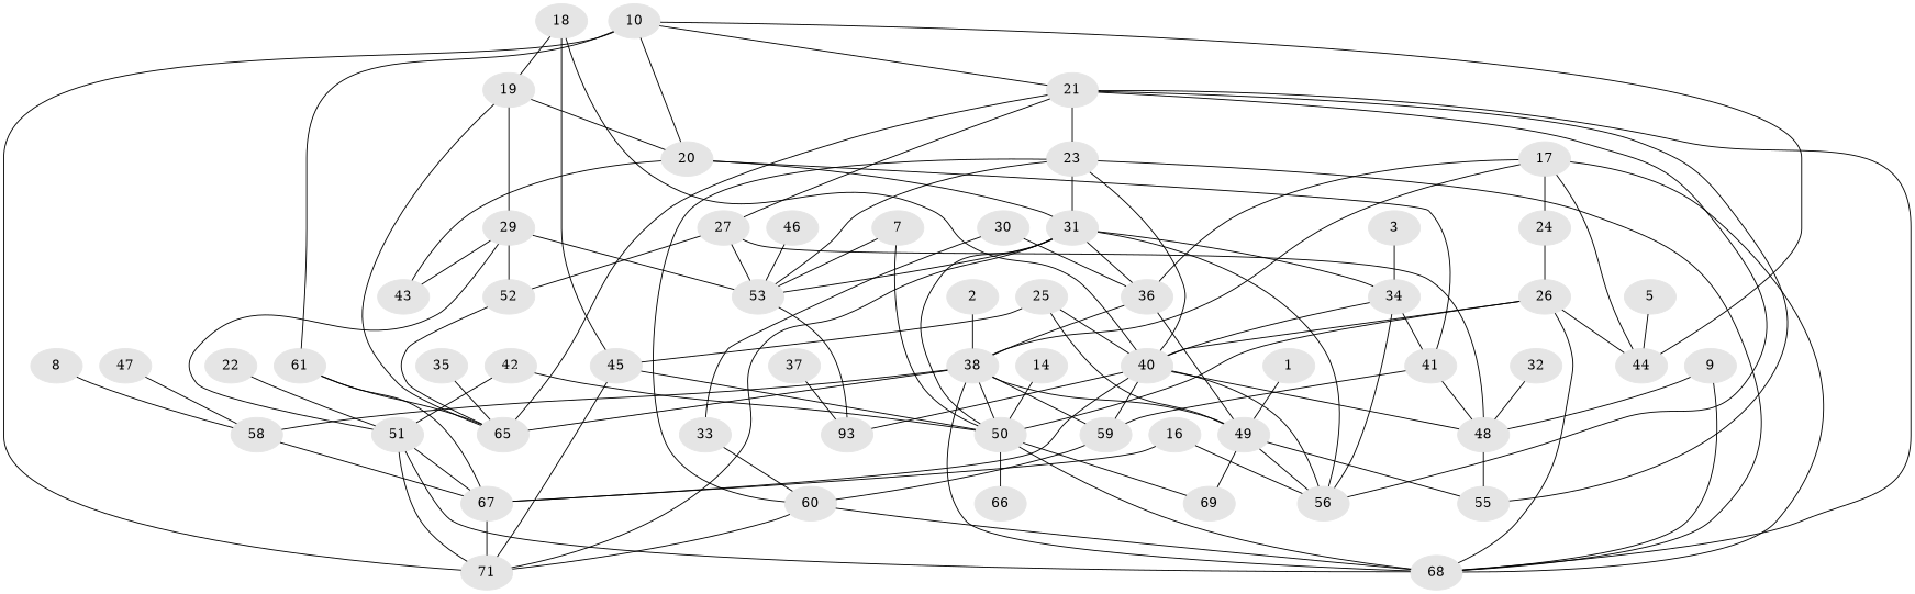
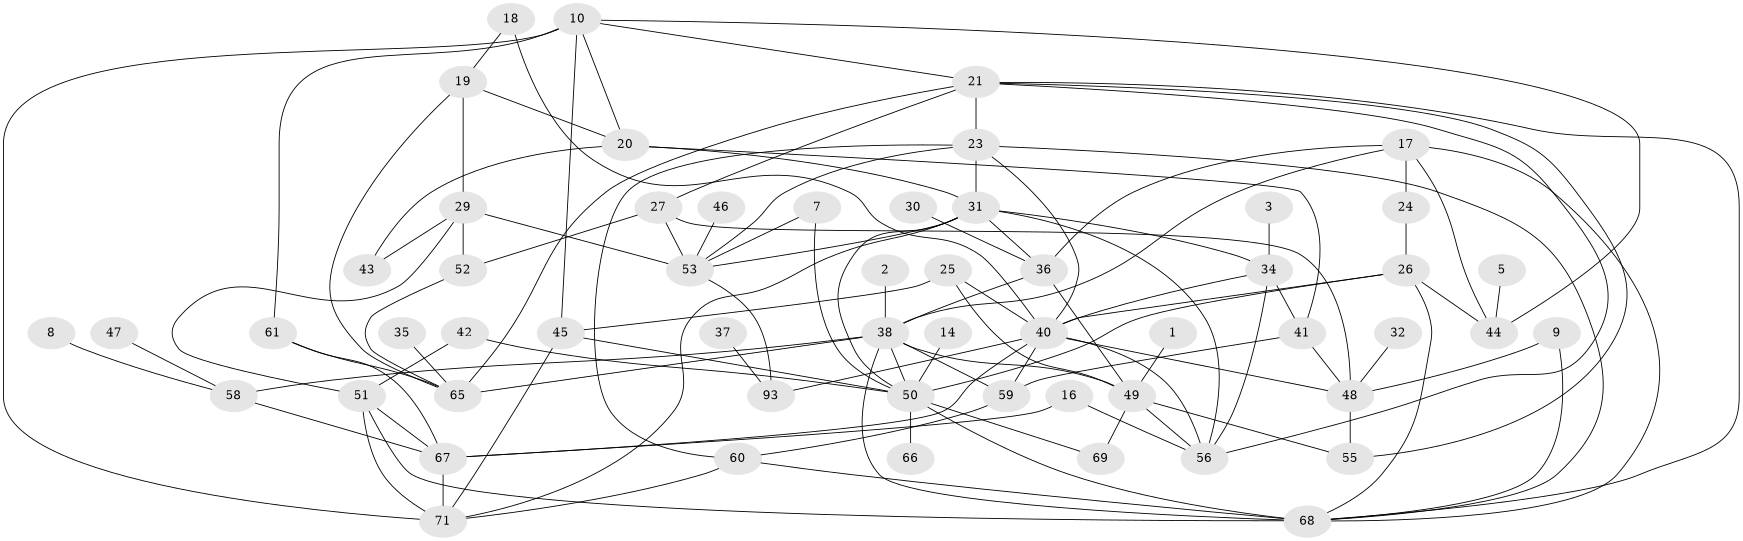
  graph {
    node [color=gray90 style=filled]
    edge [weight=1.0]
    1
    49
    56
    55
    69
    2
    38
    50
    58
    68
    65
    59
    3
    34
    40
    41
    5
    44
    7
    53
    66
    n22 [label=93]
    8
    67
    9
    48
    10
    20
    21
    45
    61
    71
    31
    43
    23
    27
    36
    52
    14
    16
    17
    24
    26
    18
    19
    29
    51
    60
-   22
    25
    30
-   33
    32
    35
    37
    42
    46
    47
    1 -- 49
    49 -- 56
    49 -- 55
    49 -- 69
    2 -- 38
    38 -- 49
    38 -- 50
    38 -- 58
    38 -- 68
    38 -- 65
    38 -- 59
    50 -- 69
    50 -- 68
    50 -- 66
    58 -- 67
    59 -- 60
    3 -- 34
    34 -- 56
    34 -- 40
    34 -- 41
    40 -- 56
    40 -- 59
    40 -- n22
    40 -- 67
    40 -- 48
    41 -- 59
    41 -- 48
    5 -- 44
    7 -- 50
    7 -- 53
    53 -- n22
    8 -- 58
    67 -- 71
    9 -- 68
    9 -- 48
    48 -- 55
    10 -- 44
    10 -- 20
    10 -- 21
-   18 -- 45
+   10 -- 45
    10 -- 61
    10 -- 71 [weight=2.0]
    20 -- 41
    20 -- 31
    20 -- 43
    21 -- 56
    21 -- 55
    21 -- 68
    21 -- 65
    21 -- 23
    21 -- 27
    45 -- 50
    45 -- 71
    61 -- 65
    61 -- 67
    31 -- 56
    31 -- 50
    31 -- 34
    31 -- 53
    31 -- 71
    31 -- 36
    23 -- 68
    23 -- 40
    23 -- 53
    23 -- 31
    23 -- 60
    27 -- 53
    27 -- 48
    27 -- 52
    36 -- 49
    36 -- 38
    52 -- 65
    14 -- 50
    16 -- 56
    16 -- 67
    17 -- 38
    17 -- 68
    17 -- 44
    17 -- 36
    17 -- 24
    24 -- 26
    26 -- 50
    26 -- 68
    26 -- 40
    26 -- 44
    18 -- 40
    18 -- 19
    19 -- 65
    19 -- 20
    19 -- 29
    29 -- 53
    29 -- 43
    29 -- 52
    29 -- 51
    51 -- 68 [weight=2.0]
    51 -- 67
    51 -- 71
    60 -- 68
    60 -- 71
-   22 -- 51
    25 -- 49
    25 -- 40
    25 -- 45
    30 -- 36
-   30 -- 33
-   33 -- 60
    32 -- 48
    35 -- 65
    37 -- n22
    42 -- 50
    42 -- 51
    46 -- 53
    47 -- 58
  }
